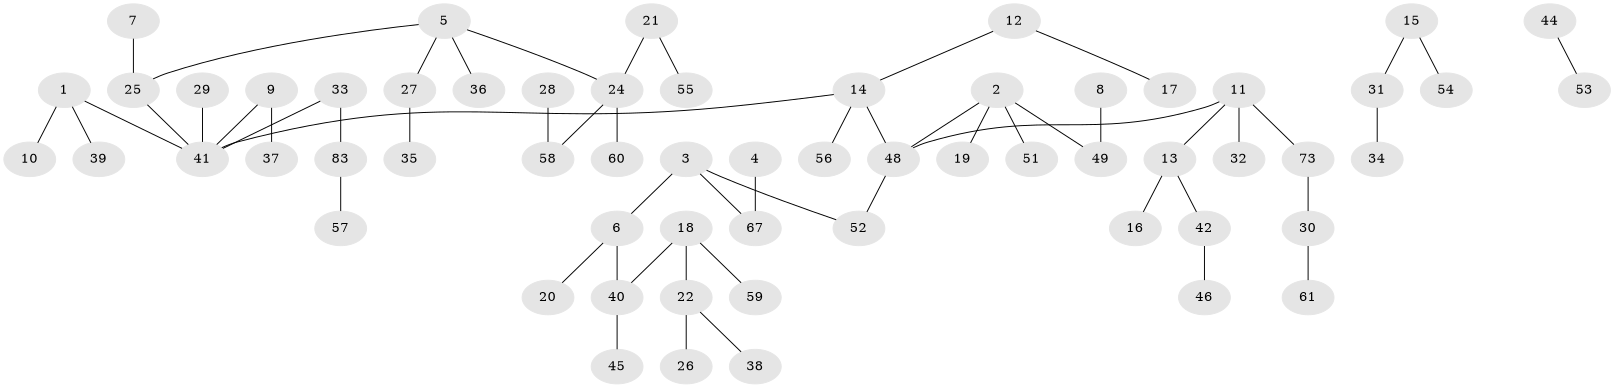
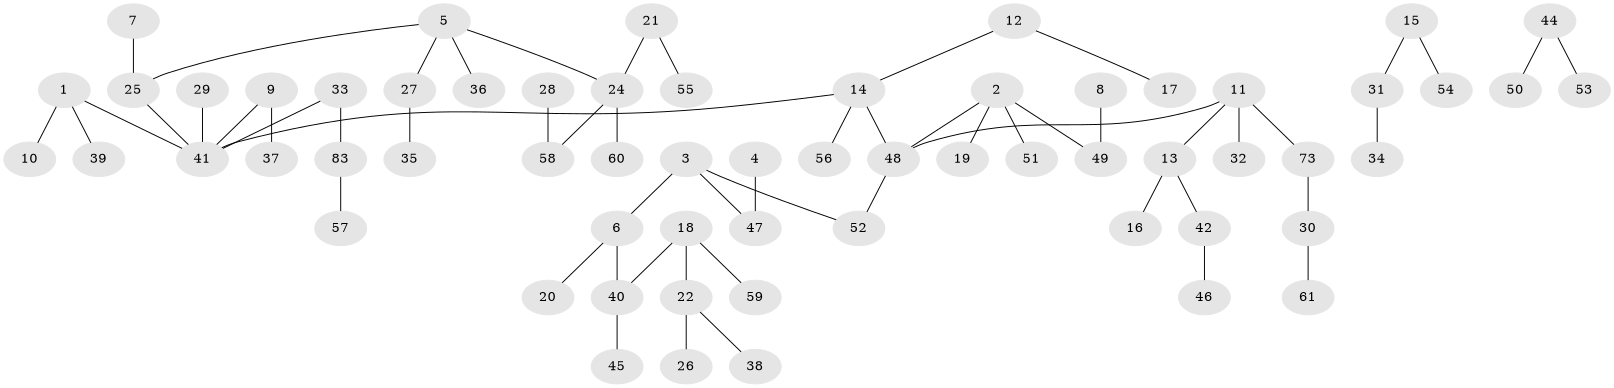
  graph {
    node [color=gray90 style=filled]
    edge [weight=1.0]
    1
    10
    39
    41
    2
    19
    48
    49
    51
    52
    3
    6
-   47 [label=67]
+   47
    20
    40
    4
    5
    24
    25
    27
    36
    58
    60
    35
    45
    7
    8
    9
    37
    11
    13
    n32 [label=73]
    32
    16
    42
    30
    12
    14
    17
    56
    46
    15
    31
    54
    34
    44
+   50
    53
    18
    22
    59
    26
    38
    21
    55
    61
    28
    29
    33
    n60 [label=83]
    57
    1 -- 10
    1 -- 39
    1 -- 41
    2 -- 19
    2 -- 48
    2 -- 49
    2 -- 51
    48 -- 52
    3 -- 52
    3 -- 6
    3 -- 47
    6 -- 20
    6 -- 40
    40 -- 45
    4 -- 47
    5 -- 24
    5 -- 25
    5 -- 27
    5 -- 36
    24 -- 58
    24 -- 60
    25 -- 41
    27 -- 35
    7 -- 25
    8 -- 49
    9 -- 41
    9 -- 37
    11 -- 48
    11 -- 13
    11 -- n32
    11 -- 32
    13 -- 16
    13 -- 42
    n32 -- 30
    42 -- 46
    30 -- 61
    12 -- 14
    12 -- 17
    14 -- 41
    14 -- 48
    14 -- 56
    15 -- 31
    15 -- 54
    31 -- 34
+   44 -- 50
    44 -- 53
    18 -- 40
    18 -- 22
    18 -- 59
    22 -- 26
    22 -- 38
    21 -- 24
    21 -- 55
    28 -- 58
    29 -- 41
    33 -- 41
    33 -- n60
    n60 -- 57
  }
